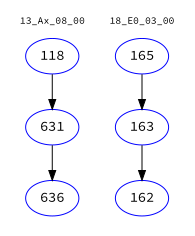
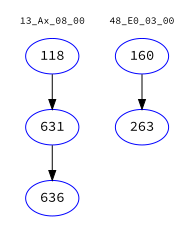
  digraph {
    fontname="Source Code Pro"
    node [color=blue fontname="Source Code Pro"]
    edge [color=black fontname="Source Code Pro"]
    n1 [label=118]
    n2 [label=631]
    n3 [label=636]
-   n4 [label=165]
-   n5 [label=163]
-   n6 [label=162]
+   n4 [label=160]
+   n5 [label=263]
    subgraph cluster_1 {
      color=white
      fontsize=10
      label="13_Ax_08_00"
      n1
      n2
      n3
    }
    subgraph cluster_2 {
      color=white
      fontsize=10
-     label="18_E0_03_00"
+     label="48_E0_03_00"
      n4
      n5
-     n6
    }
    n1 -> n2
    n2 -> n3
    n4 -> n5
-   n5 -> n6
  }
